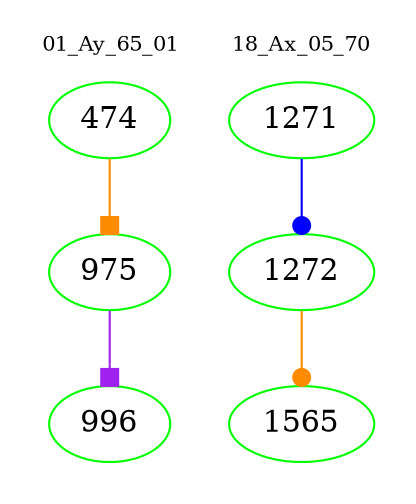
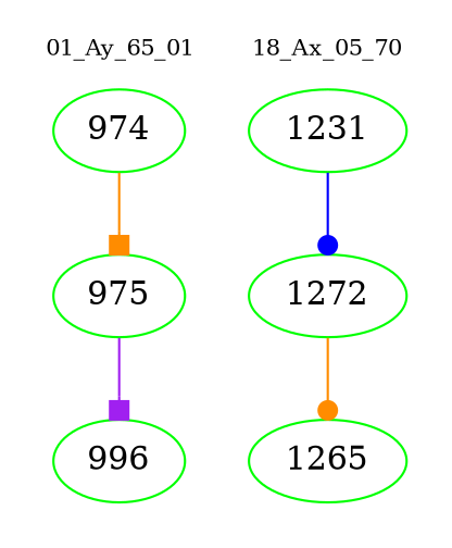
  digraph {
    node [color=green]
    edge [arrowhead=box color=darkorange]
-   n1 [label=474]
+   n1 [label=974]
    n2 [label=975]
    n3 [label=996]
-   n4 [label=1271]
+   n4 [label=1231]
    n5 [label=1272]
-   n6 [label=1565]
+   n6 [label=1265]
    subgraph cluster_1 {
      color=white
      fontsize=10
      label="01_Ay_65_01"
      n1
      n2
      n3
    }
    subgraph cluster_2 {
      color=white
      fontsize=10
      label="18_Ax_05_70"
      n4
      n5
      n6
    }
    n1 -> n2
    n2 -> n3 [color=purple]
    n4 -> n5 [arrowhead=dot color=blue]
    n5 -> n6 [arrowhead=dot]
  }
